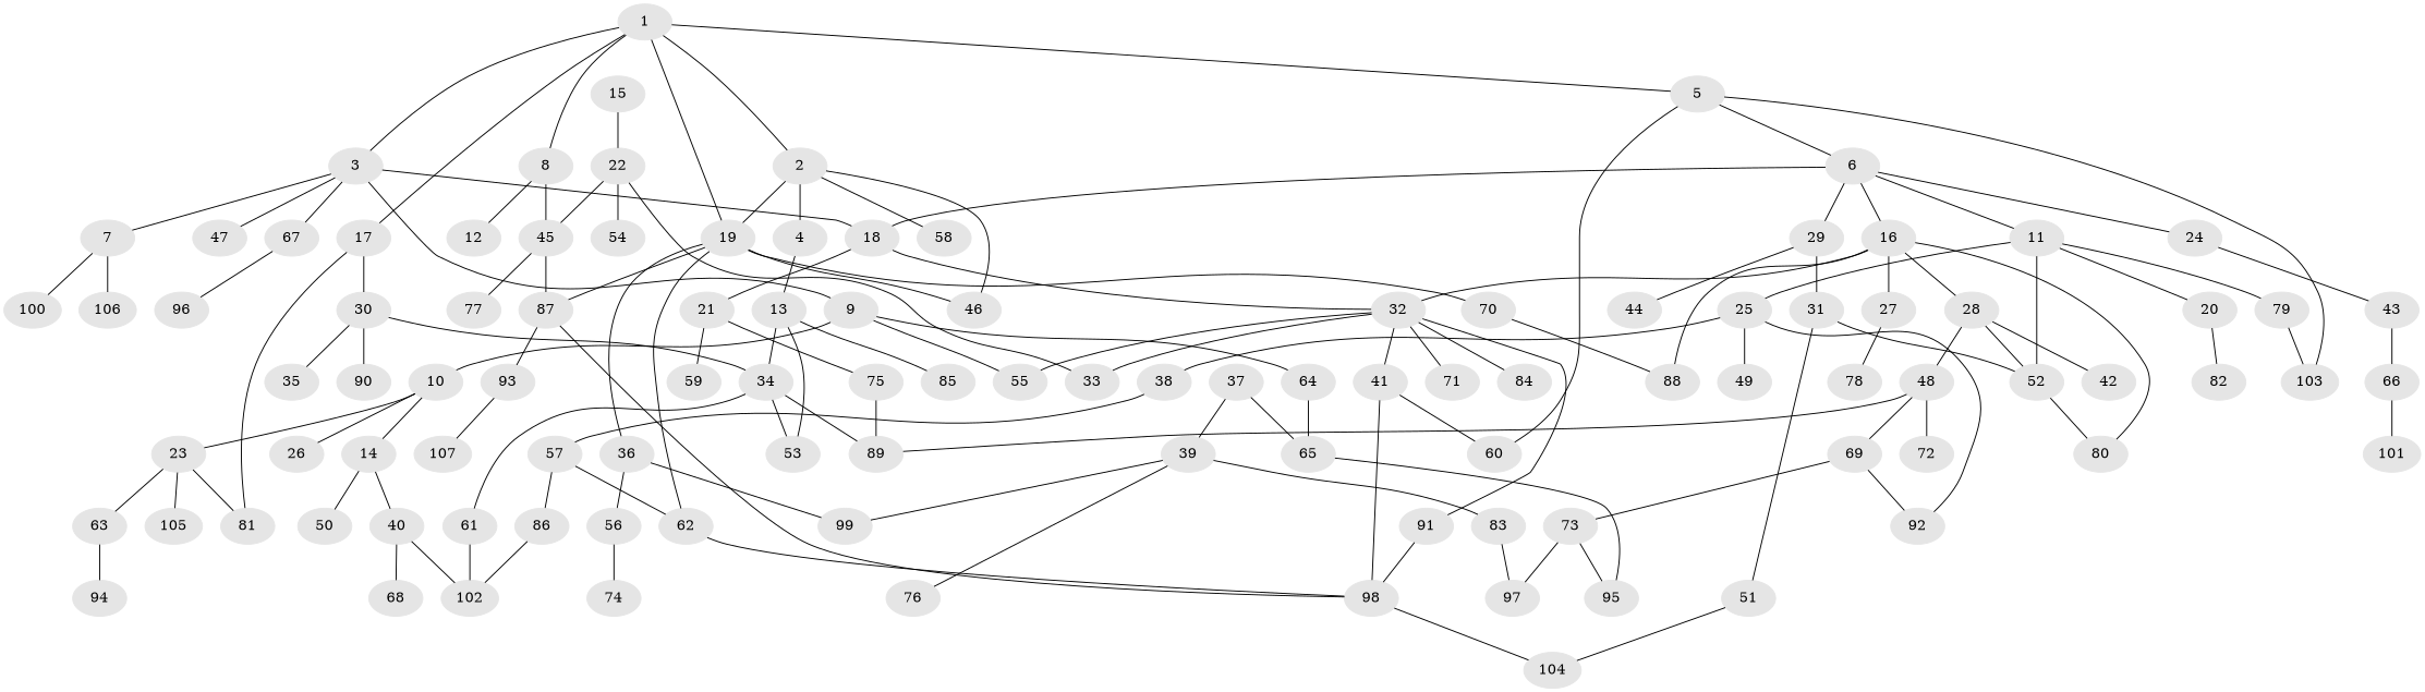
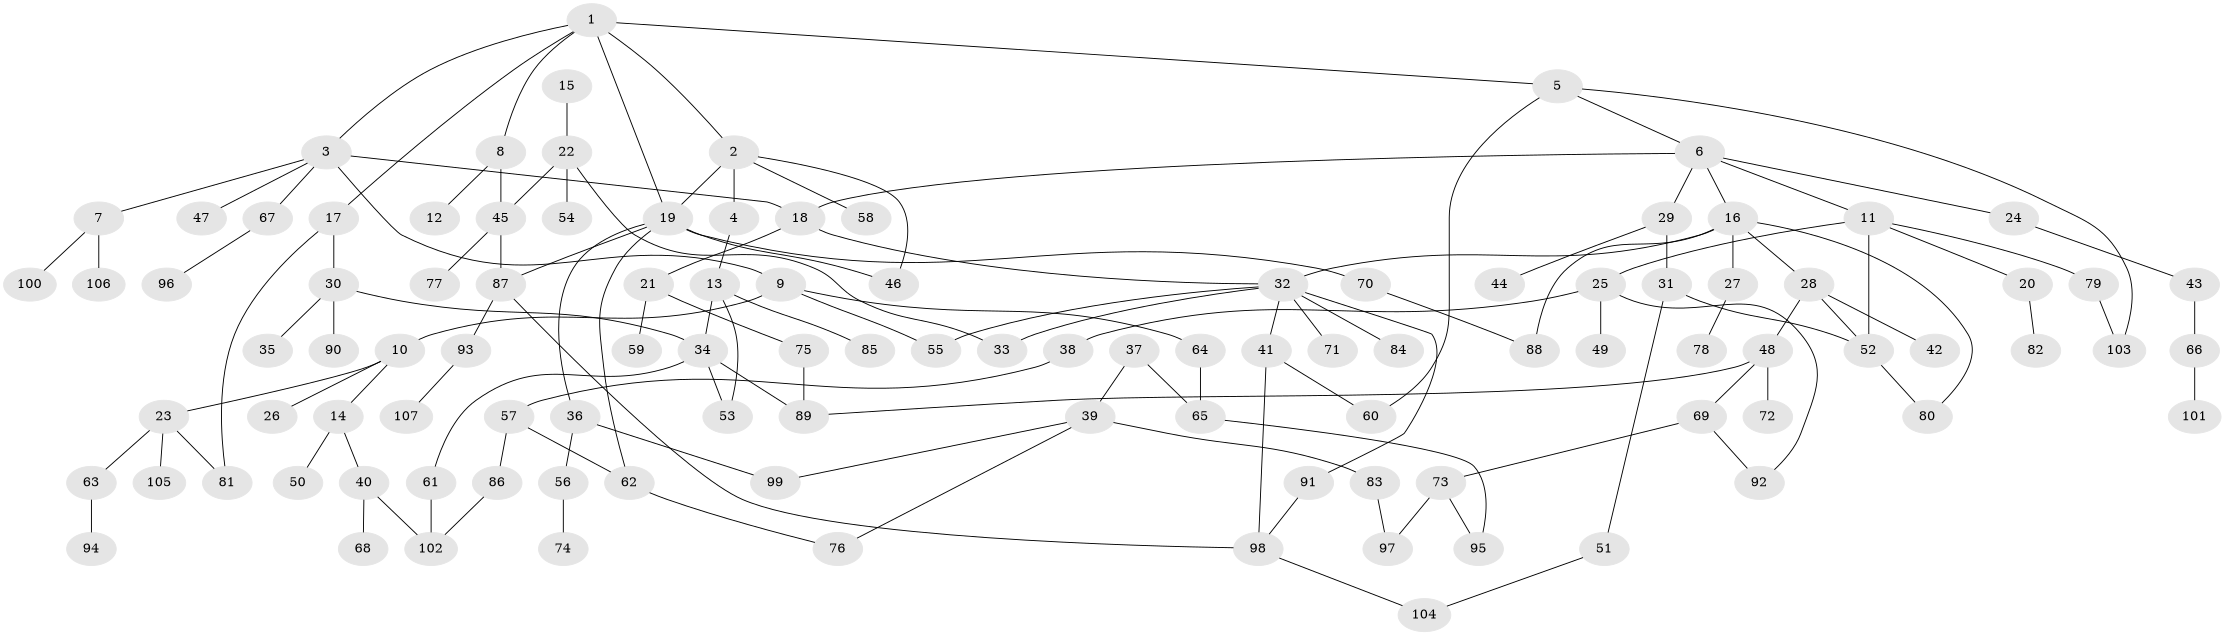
  graph {
    node [color=gray90 style=filled]
    1
    2
    3
    5
    8
    17
    19
    4
    46
    58
    7
    9
    18
    47
    67
    6
    60
    103
    12
    45
    30
    81
    36
    62
    70
    87
    13
    100
    106
    10
    55
    64
    32
    21
    96
    34
    53
    85
    11
    16
    24
    29
    15
    22
    20
    25
    52
    79
    27
    28
    80
    88
    43
    31
    44
    37
    39
    65
    77
    14
    23
    26
    40
    50
    63
    105
    82
    38
    49
    92
    61
    89
    68
    102
    33
    54
    78
    42
    48
    41
    71
    84
    91
    35
    90
    59
    75
    56
    99
    76
    98
    93
    94
    66
    57
    69
    72
    51
    104
    74
    83
    95
    86
    97
    101
    73
    107
    1 -- 2
    1 -- 3
    1 -- 5
    1 -- 8
    1 -- 17
    1 -- 19
    2 -- 19
    2 -- 4
    2 -- 46
    2 -- 58
    3 -- 7
    3 -- 9
    3 -- 18
    3 -- 47
    3 -- 67
    5 -- 6
    5 -- 60
    5 -- 103
    8 -- 12
    8 -- 45
    17 -- 30
    17 -- 81
    19 -- 46
    19 -- 36
    19 -- 62
    19 -- 70
    19 -- 87
    4 -- 13
    7 -- 100
    7 -- 106
    9 -- 10
    9 -- 55
    9 -- 64
    18 -- 32
    18 -- 21
    67 -- 96
    6 -- 18
    6 -- 11
    6 -- 16
    6 -- 24
    6 -- 29
    45 -- 87
    45 -- 77
    30 -- 34
    30 -- 35
    30 -- 90
    36 -- 56
    36 -- 99
-   62 -- 98
+   62 -- 76
    70 -- 88
    87 -- 98
    87 -- 93
    13 -- 34
    13 -- 53
    13 -- 85
    10 -- 14
    10 -- 23
    10 -- 26
    64 -- 65
    32 -- 55
    32 -- 33
    32 -- 41
    32 -- 71
    32 -- 84
    32 -- 91
    21 -- 59
    21 -- 75
    34 -- 53
    34 -- 61
    34 -- 89
    11 -- 20
    11 -- 25
    11 -- 52
    11 -- 79
    16 -- 32
    16 -- 27
    16 -- 28
    16 -- 80
    16 -- 88
    24 -- 43
    29 -- 31
    29 -- 44
    15 -- 22
    22 -- 45
    22 -- 33
    22 -- 54
    20 -- 82
    25 -- 38
    25 -- 49
    25 -- 92
    52 -- 80
    79 -- 103
    27 -- 78
    28 -- 52
    28 -- 42
    28 -- 48
    43 -- 66
    31 -- 52
    31 -- 51
    37 -- 39
    37 -- 65
    39 -- 99
    39 -- 76
    39 -- 83
    65 -- 95
    14 -- 40
    14 -- 50
    23 -- 81
    23 -- 63
    23 -- 105
    40 -- 68
    40 -- 102
    63 -- 94
    38 -- 57
    61 -- 102
    48 -- 89
    48 -- 69
    48 -- 72
    41 -- 60
    41 -- 98
    91 -- 98
    75 -- 89
    56 -- 74
    98 -- 104
    93 -- 107
    66 -- 101
    57 -- 62
    57 -- 86
    69 -- 92
    69 -- 73
    51 -- 104
    83 -- 97
    86 -- 102
    73 -- 95
    73 -- 97
  }
